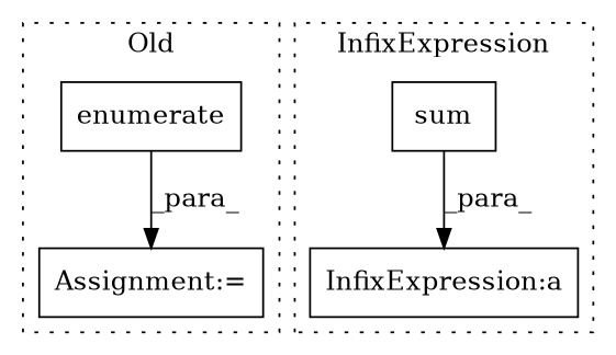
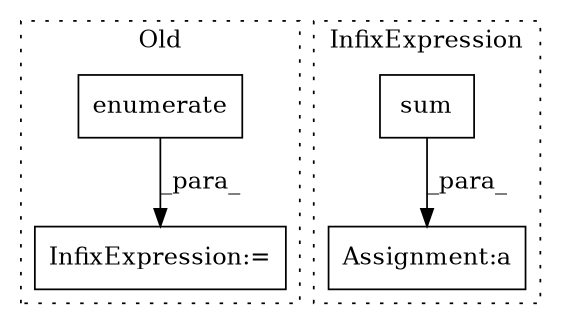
  digraph {
    node [a=32 shape=box]
    n1 [l="10,2" label=enumerate s="490,544"]
-   n2 [a=7 l=12 label="Assignment:=" s=392]
+   n2 [a=7 l=12 label="InfixExpression:=" s=392]
    n3 [l="4,2" label=sum s="478,529"]
-   n4 [a=27 l=8 label="InfixExpression:a" s=533]
+   n4 [a=27 l=8 label="Assignment:a" s=533]
    subgraph cluster_1 {
      label=Old
      style=dotted
      n1
      n2
    }
    subgraph cluster_2 {
      label=InfixExpression
      style=dotted
      n3
      n4
    }
    n1 -> n2 [label=_para_]
    n3 -> n4 [label=_para_]
  }
